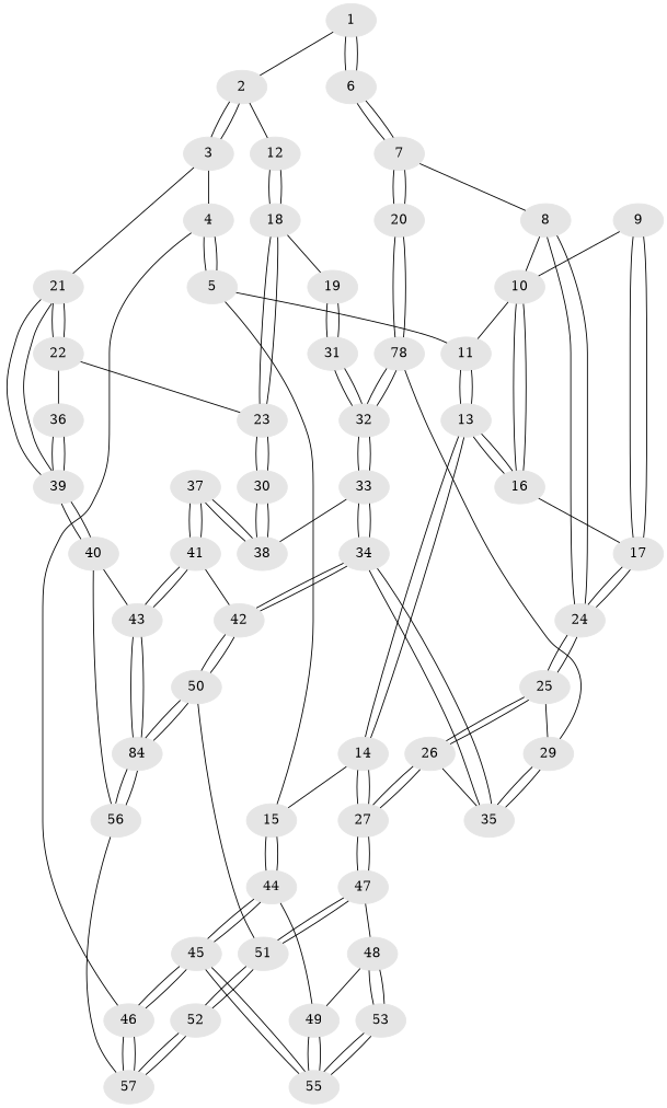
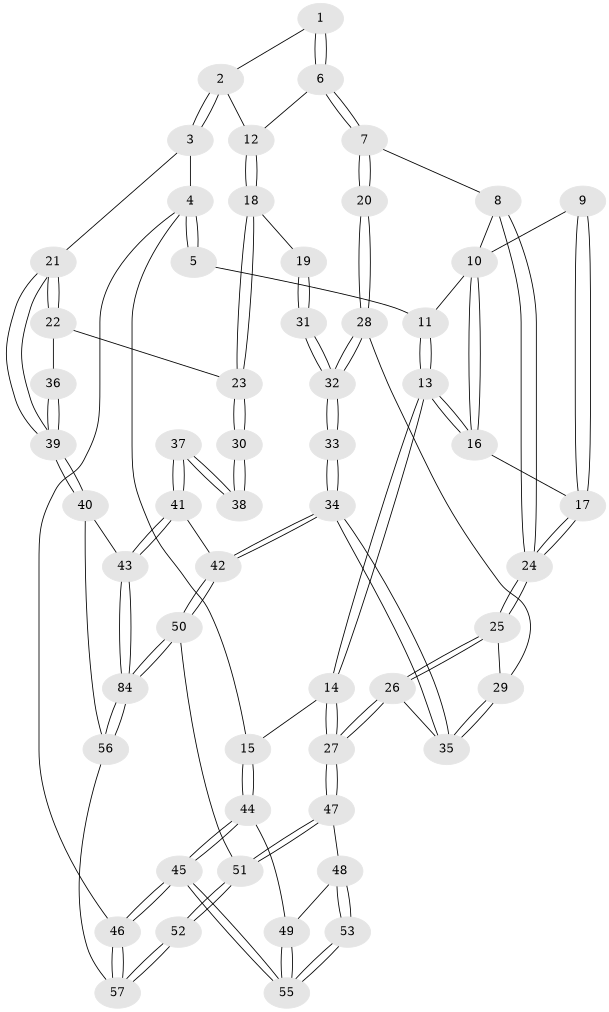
  graph {
    node [color=gray90 style=filled]
    1
    2
    6
    3
    12
    7
    4
    21
    18
    5
    15
    46
    22
    39
    40
    43
    56
    11
    44
    57
    13
    8
    20
    24
    10
-   28 [label=78]
+   28
    9
    17
    25
    16
    14
    19
    23
    27
    47
    45
    49
    31
    30
    32
    29
    36
    38
    26
    35
    48
    51
    33
    34
    42
    50
    37
    41
    n54 [label=84]
    55
    53
    52
    1 -- 2
    1 -- 6
    1 -- 6
    2 -- 3
    2 -- 3
    2 -- 12
+   6 -- 12
    6 -- 7
    6 -- 7
    3 -- 4
    3 -- 21
    12 -- 18
    12 -- 18
    7 -- 8
    7 -- 20
    7 -- 20
    4 -- 5
    4 -- 5
-   5 -- 15
+   4 -- 15
    4 -- 46
    21 -- 22
    21 -- 22
    21 -- 39
    21 -- 39
    18 -- 19
    18 -- 23
    18 -- 23
    5 -- 11
    15 -- 44
    15 -- 44
    46 -- 57
    46 -- 57
    22 -- 23
    22 -- 36
    39 -- 40
    39 -- 40
    40 -- 43
    40 -- 56
    43 -- n54
    43 -- n54
    56 -- 57
    11 -- 13
    11 -- 13
    44 -- 45
    44 -- 45
    44 -- 49
    13 -- 16
    13 -- 16
    13 -- 14
    13 -- 14
    8 -- 24
    8 -- 24
    8 -- 10
    20 -- 28
    20 -- 28
    24 -- 25
    24 -- 25
    10 -- 11
    10 -- 16
    10 -- 16
    28 -- 32
    28 -- 32
    28 -- 29
    9 -- 10
    9 -- 17
    9 -- 17
    17 -- 24
    17 -- 24
    25 -- 29
    25 -- 26
    25 -- 26
    16 -- 17
    14 -- 15
    14 -- 27
    14 -- 27
    19 -- 31
    19 -- 31
    23 -- 30
    23 -- 30
    27 -- 47
    27 -- 47
    47 -- 48
    47 -- 51
    47 -- 51
    45 -- 46
    45 -- 46
    45 -- 55
    45 -- 55
    49 -- 55
    49 -- 55
    31 -- 32
    31 -- 32
    30 -- 38
    30 -- 38
    32 -- 33
    32 -- 33
    29 -- 35
    29 -- 35
    36 -- 39
    36 -- 39
    26 -- 27
    26 -- 27
    26 -- 35
    48 -- 49
    48 -- 53
    48 -- 53
    51 -- 52
    51 -- 52
-   33 -- 38
    33 -- 34
    33 -- 34
    34 -- 35
    34 -- 35
    34 -- 42
    34 -- 42
    42 -- 50
    42 -- 50
    50 -- 51
    50 -- n54
    50 -- n54
    37 -- 38
    37 -- 38
    37 -- 41
    37 -- 41
    41 -- 43
    41 -- 43
    41 -- 42
    n54 -- 56
    n54 -- 56
    53 -- 55
    53 -- 55
    52 -- 57
    52 -- 57
  }
